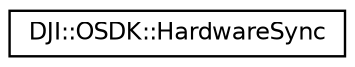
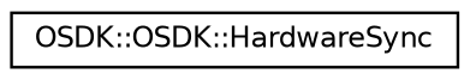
  digraph {
    rankdir=TB
-   n1 [color=black fillcolor=white fontname=Helvetica fontsize=10 height=0.2 label="DJI::OSDK::HardwareSync" shape=record style=filled width=0.4]
+   n1 [color=black fillcolor=white fontname=Helvetica fontsize=10 height=0.2 label="OSDK::OSDK::HardwareSync" shape=record style=filled width=0.4]
  }
